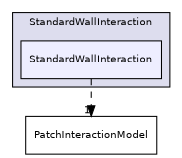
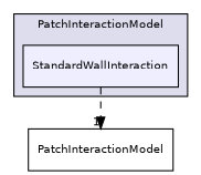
  digraph {
    compound=true
    node [fontname=Helvetica fontsize=10 shape=box]
    n1 [fillcolor="#eeeeff" label=StandardWallInteraction pencolor=black style=filled]
    n2 [label=PatchInteractionModel]
    subgraph cluster_1 {
      bgcolor="#ddddee"
      fontname=Helvetica
      fontsize=10
-     label=StandardWallInteraction
+     label=PatchInteractionModel
      pencolor=black
      n1
    }
    n1 -> n2 [headlabel=1 labeldistance=1.5 labelfontname=Helvetica labelfontsize=10 style=dashed]
  }
